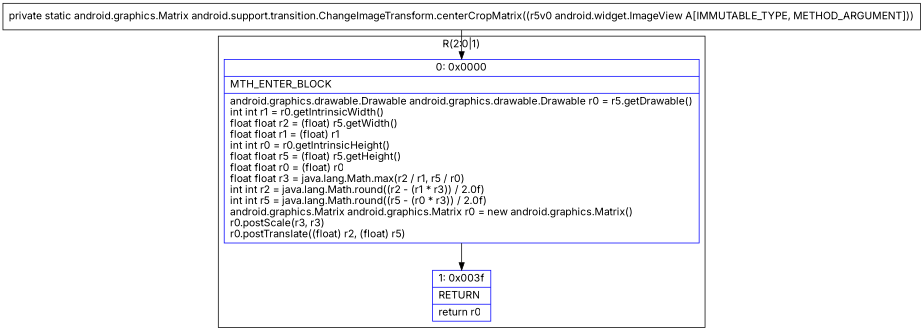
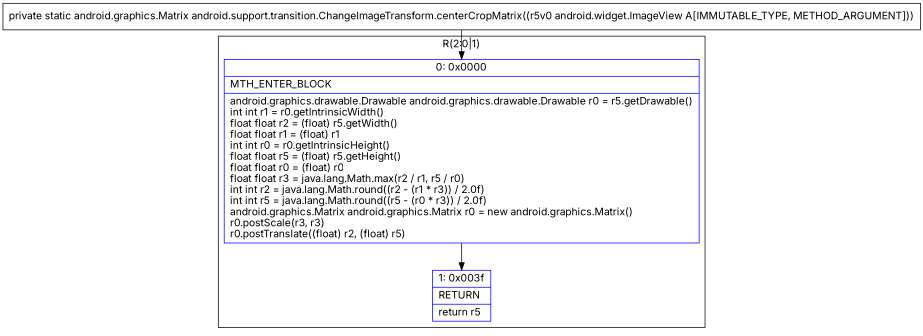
  digraph {
    fontname=Inter
    node [color=blue shape=record fontname=Inter]
    edge [fontname=Inter]
    n1 [label="{0\:\ 0x0000|MTH_ENTER_BLOCK\l|android.graphics.drawable.Drawable android.graphics.drawable.Drawable r0 = r5.getDrawable()\lint int r1 = r0.getIntrinsicWidth()\lfloat float r2 = (float) r5.getWidth()\lfloat float r1 = (float) r1\lint int r0 = r0.getIntrinsicHeight()\lfloat float r5 = (float) r5.getHeight()\lfloat float r0 = (float) r0\lfloat float r3 = java.lang.Math.max(r2 \/ r1, r5 \/ r0)\lint int r2 = java.lang.Math.round((r2 \- (r1 * r3)) \/ 2.0f)\lint int r5 = java.lang.Math.round((r5 \- (r0 * r3)) \/ 2.0f)\landroid.graphics.Matrix android.graphics.Matrix r0 = new android.graphics.Matrix()\lr0.postScale(r3, r3)\lr0.postTranslate((float) r2, (float) r5)\l}"]
-   n2 [label="{1\:\ 0x003f|RETURN\l|return r0\l}"]
+   n2 [label="{1\:\ 0x003f|RETURN\l|return r5\l}"]
    n3 [label="{private static android.graphics.Matrix android.support.transition.ChangeImageTransform.centerCropMatrix((r5v0 android.widget.ImageView A[IMMUTABLE_TYPE, METHOD_ARGUMENT])) }" color=""]
    subgraph cluster_1 {
      label="R(2:0|1)"
      n1
      n2
    }
    n1 -> n2
    n3 -> n1
  }
